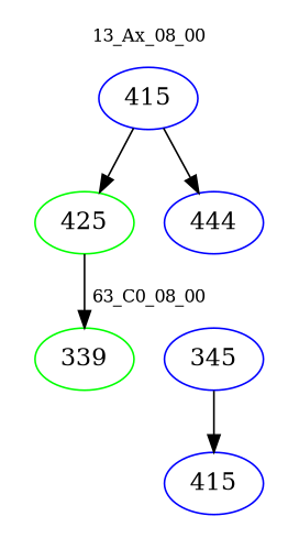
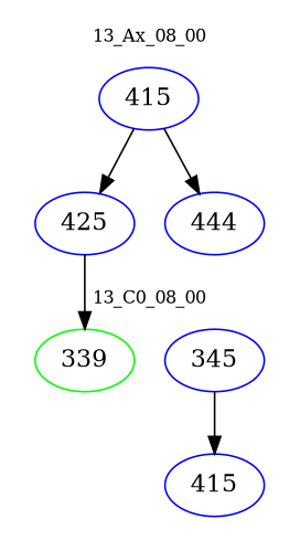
  digraph {
    node [color=blue]
    edge [color=black]
    n1 [label=415]
-   n2 [color=green label=425]
+   n2 [label=425]
    n3 [label=444]
    n4 [label=345]
    n5 [color=green label=339]
    n6 [label=415]
    subgraph cluster_1 {
      color=white
      fontsize=10
      label="13_Ax_08_00"
      n1
      n2
      n3
    }
    subgraph cluster_2 {
      color=white
      fontsize=10
-     label="63_C0_08_00"
+     label="13_C0_08_00"
      n4
      n5
      n6
    }
    n1 -> n2
    n1 -> n3
    n2 -> n5
    n4 -> n6
  }
